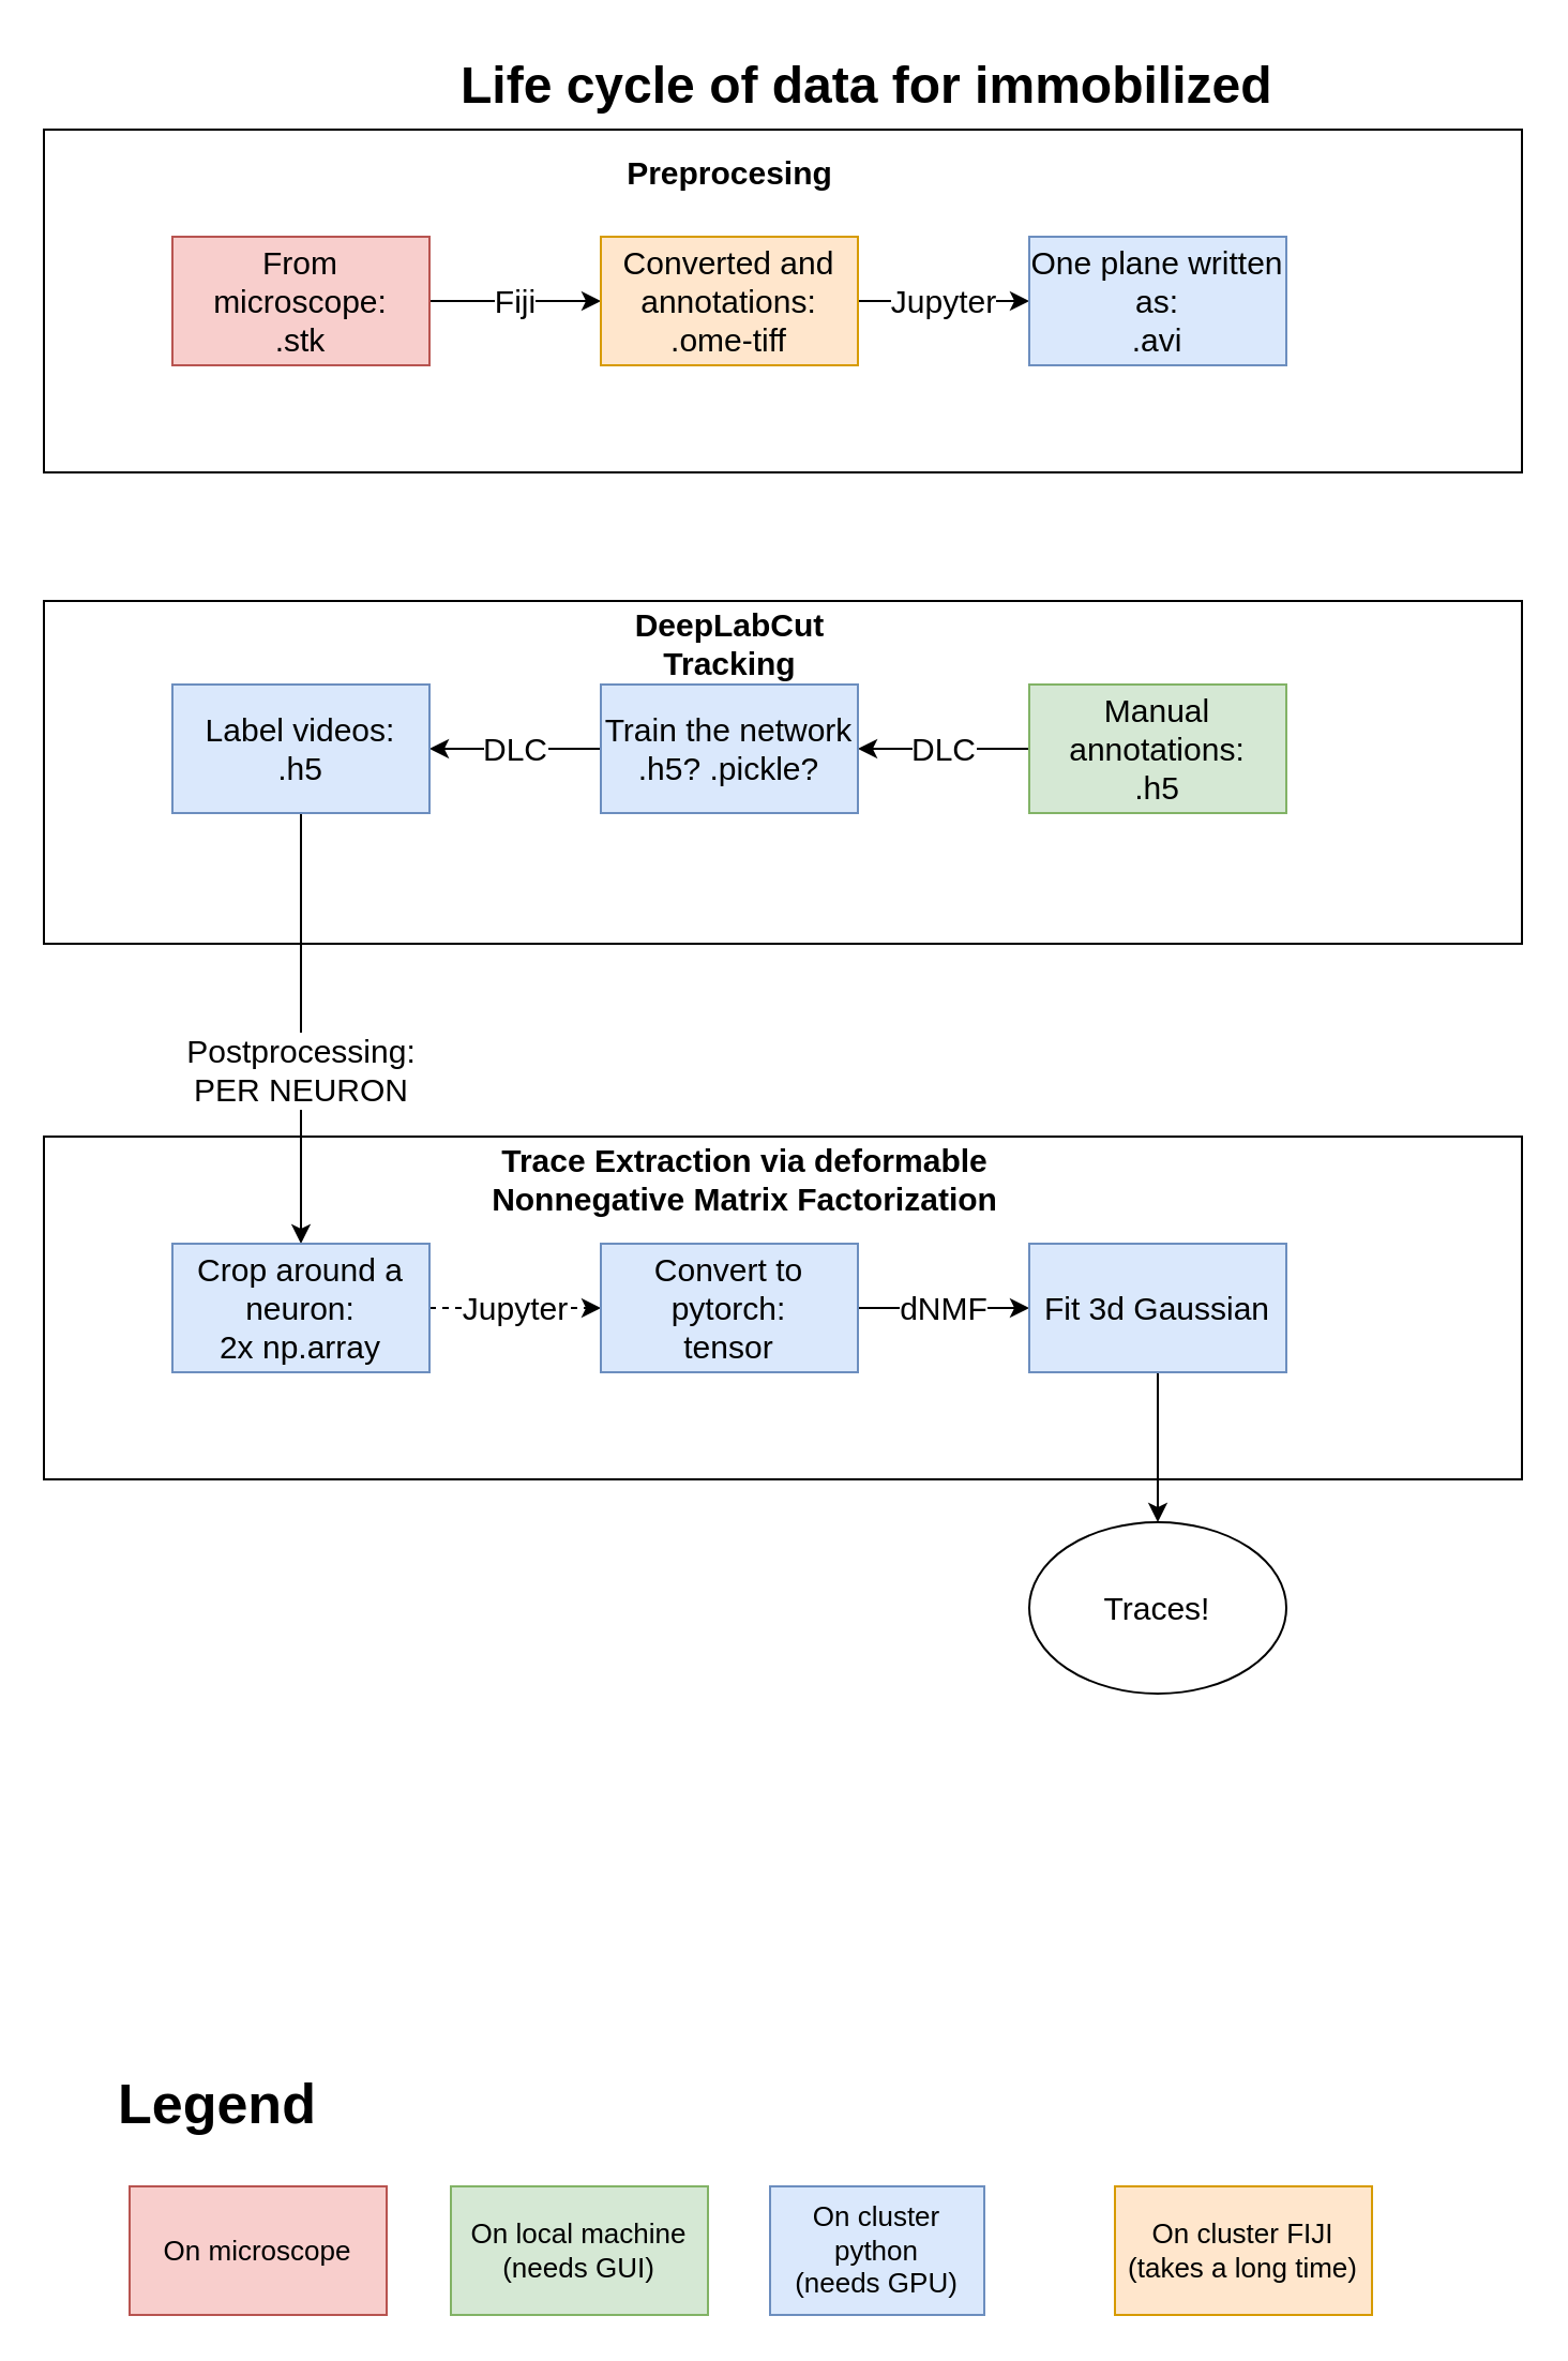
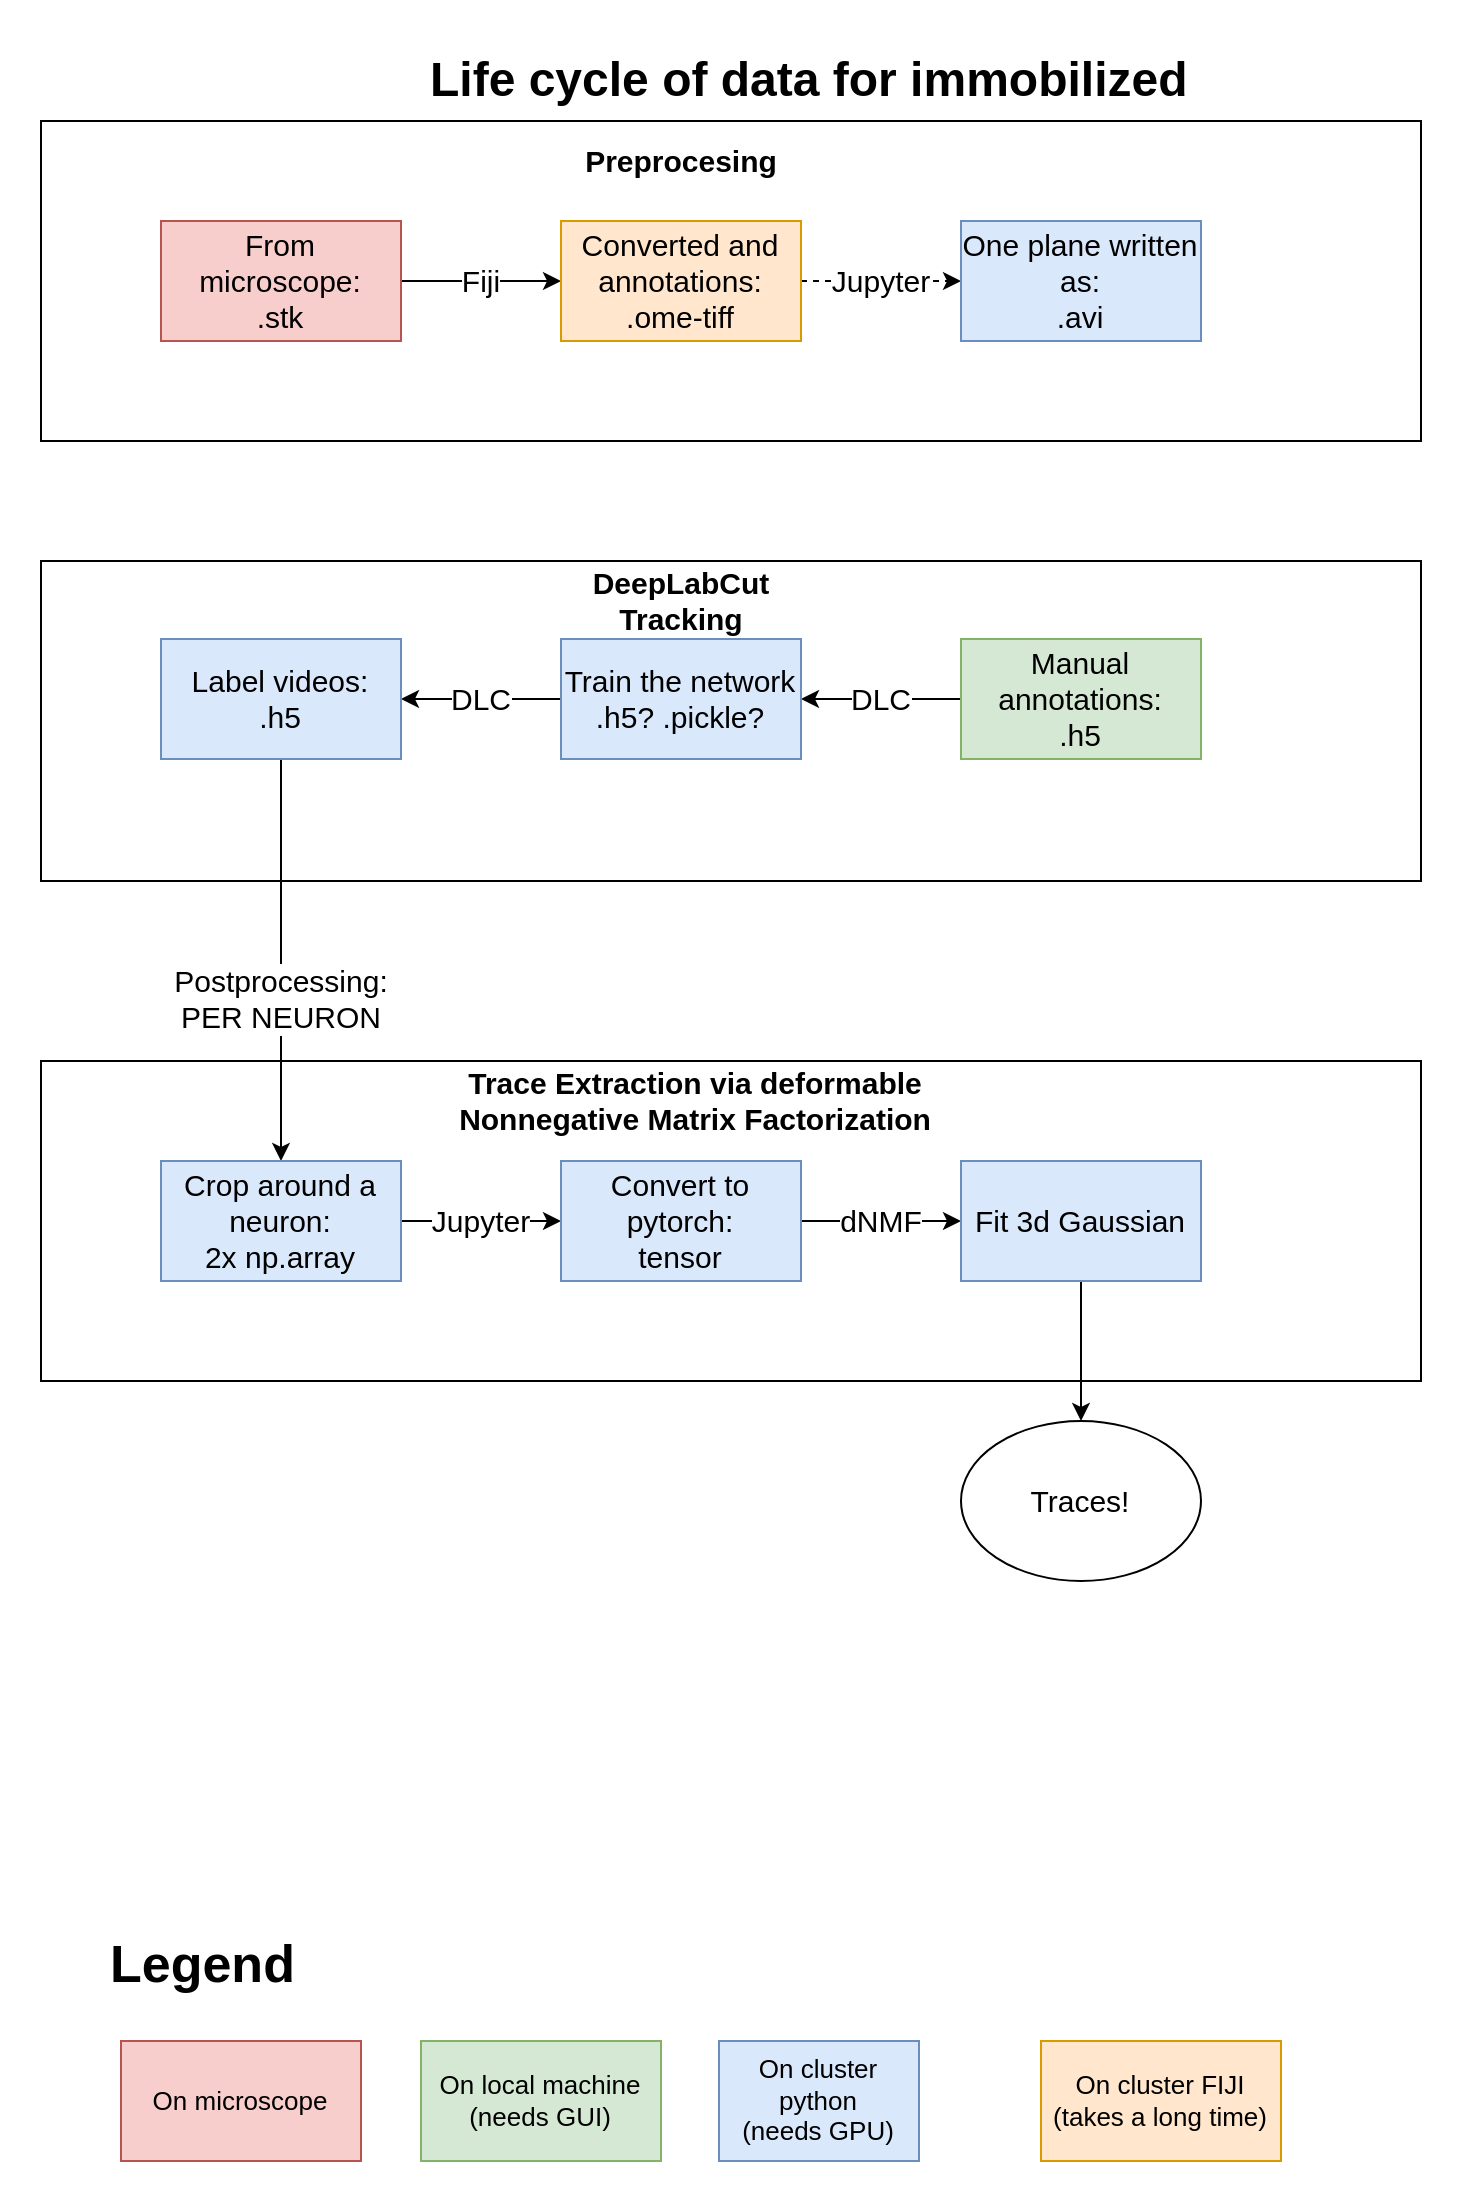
  <mxCell id="0" />
  <mxCell id="1" parent="0" />
  <mxCell id="2" value="" style="rounded=0;whiteSpace=wrap;html=1;fontSize=15;" parent="1" vertex="1"><mxGeometry x="20" y="530" width="690" height="160" as="geometry" /></mxCell>
  <mxCell id="3" value="&lt;b style=&quot;font-size: 15px;&quot;&gt;Trace Extraction via deformable Nonnegative Matrix Factorization&lt;/b&gt;" style="text;html=1;strokeColor=none;fillColor=none;align=center;verticalAlign=middle;whiteSpace=wrap;rounded=0;fontSize=15;" parent="1" vertex="1"><mxGeometry x="225.38" y="540" width="244.62" height="20" as="geometry" /></mxCell>
  <mxCell id="4" value="" style="rounded=0;whiteSpace=wrap;html=1;fontSize=15;" parent="1" vertex="1"><mxGeometry x="20" y="280" width="690" height="160" as="geometry" /></mxCell>
  <mxCell id="5" value="&lt;b style=&quot;font-size: 15px;&quot;&gt;DeepLabCut Tracking&lt;/b&gt;" style="text;html=1;strokeColor=none;fillColor=none;align=center;verticalAlign=middle;whiteSpace=wrap;rounded=0;fontSize=15;" parent="1" vertex="1"><mxGeometry x="271.5" y="290" width="137" height="20" as="geometry" /></mxCell>
  <mxCell id="6" value="" style="rounded=0;whiteSpace=wrap;html=1;" parent="1" vertex="1"><mxGeometry x="20" y="60" width="690" height="160" as="geometry" /></mxCell>
  <mxCell id="7" value="Fiji" style="edgeStyle=orthogonalEdgeStyle;rounded=0;orthogonalLoop=1;jettySize=auto;html=1;fontSize=15;" parent="1" source="8" target="10" edge="1"><mxGeometry relative="1" as="geometry" /></mxCell>
  <mxCell id="8" value="From microscope:&lt;br style=&quot;font-size: 15px;&quot;&gt;.stk" style="rounded=0;whiteSpace=wrap;html=1;fillColor=#f8cecc;strokeColor=#b85450;fontSize=15;" parent="1" vertex="1"><mxGeometry x="80" y="110" width="120" height="60" as="geometry" /></mxCell>
- <mxCell id="9" value="Jupyter" style="edgeStyle=orthogonalEdgeStyle;rounded=0;orthogonalLoop=1;jettySize=auto;html=1;fontSize=15;" parent="1" source="10" target="11" edge="1"><mxGeometry relative="1" as="geometry" /></mxCell>
+ <mxCell id="9" value="Jupyter" style="edgeStyle=orthogonalEdgeStyle;rounded=0;orthogonalLoop=1;jettySize=auto;html=1;fontSize=15;dashed=1;" parent="1" source="10" target="11" edge="1"><mxGeometry relative="1" as="geometry" /></mxCell>
  <mxCell id="10" value="Converted and annotations:&lt;br style=&quot;font-size: 15px;&quot;&gt;.ome-tiff" style="whiteSpace=wrap;html=1;rounded=0;fillColor=#ffe6cc;strokeColor=#d79b00;fontSize=15;" parent="1" vertex="1"><mxGeometry x="280" y="110" width="120" height="60" as="geometry" /></mxCell>
  <mxCell id="11" value="One plane written as:&lt;br style=&quot;font-size: 15px;&quot;&gt;.avi" style="whiteSpace=wrap;html=1;rounded=0;fillColor=#dae8fc;strokeColor=#6c8ebf;fontSize=15;" parent="1" vertex="1"><mxGeometry x="480" y="110" width="120" height="60" as="geometry" /></mxCell>
  <mxCell id="12" value="&lt;h1&gt;Life cycle of data for immobilized&lt;/h1&gt;&lt;p&gt;&lt;br&gt;&lt;/p&gt;" style="text;html=1;strokeColor=none;fillColor=none;spacing=5;spacingTop=-20;whiteSpace=wrap;overflow=hidden;rounded=0;" parent="1" vertex="1"><mxGeometry x="210" y="20" width="400" height="40" as="geometry" /></mxCell>
  <mxCell id="13" value="&lt;b style=&quot;font-size: 15px;&quot;&gt;Preprocesing&lt;/b&gt;" style="text;html=1;strokeColor=none;fillColor=none;align=center;verticalAlign=middle;whiteSpace=wrap;rounded=0;fontSize=15;" parent="1" vertex="1"><mxGeometry x="301.5" y="70" width="77" height="20" as="geometry" /></mxCell>
  <mxCell id="14" value="DLC" style="edgeStyle=orthogonalEdgeStyle;rounded=0;orthogonalLoop=1;jettySize=auto;html=1;fontSize=15;" parent="1" source="15" target="17" edge="1"><mxGeometry relative="1" as="geometry" /></mxCell>
  <mxCell id="15" value="Manual annotations:&lt;br style=&quot;font-size: 15px;&quot;&gt;.h5" style="whiteSpace=wrap;html=1;rounded=0;fillColor=#d5e8d4;strokeColor=#82b366;fontSize=15;" parent="1" vertex="1"><mxGeometry x="480" y="319" width="120" height="60" as="geometry" /></mxCell>
  <mxCell id="16" value="DLC" style="edgeStyle=orthogonalEdgeStyle;rounded=0;orthogonalLoop=1;jettySize=auto;html=1;fontSize=15;" parent="1" source="17" target="20" edge="1"><mxGeometry relative="1" as="geometry" /></mxCell>
  <mxCell id="17" value="Train the network&lt;br style=&quot;font-size: 15px;&quot;&gt;.h5? .pickle?" style="whiteSpace=wrap;html=1;rounded=0;fillColor=#dae8fc;strokeColor=#6c8ebf;fontSize=15;" parent="1" vertex="1"><mxGeometry x="280" y="319" width="120" height="60" as="geometry" /></mxCell>
  <mxCell id="18" value="" style="edgeStyle=orthogonalEdgeStyle;rounded=0;orthogonalLoop=1;jettySize=auto;html=1;fontSize=15;" parent="1" source="20" target="22" edge="1"><mxGeometry relative="1" as="geometry" /></mxCell>
  <mxCell id="19" value="Postprocessing:&lt;br style=&quot;font-size: 15px;&quot;&gt;PER NEURON" style="edgeLabel;html=1;align=center;verticalAlign=middle;resizable=0;points=[];fontSize=15;" parent="18" vertex="1" connectable="0"><mxGeometry x="0.181" y="-1" relative="1" as="geometry"><mxPoint as="offset" /></mxGeometry></mxCell>
  <mxCell id="20" value="Label videos:&lt;br style=&quot;font-size: 15px;&quot;&gt;.h5" style="whiteSpace=wrap;html=1;rounded=0;fillColor=#dae8fc;strokeColor=#6c8ebf;fontSize=15;" parent="1" vertex="1"><mxGeometry x="80" y="319" width="120" height="60" as="geometry" /></mxCell>
- <mxCell id="21" value="Jupyter" style="edgeStyle=orthogonalEdgeStyle;rounded=0;orthogonalLoop=1;jettySize=auto;html=1;fontSize=15;dashed=1;" parent="1" source="22" target="24" edge="1"><mxGeometry relative="1" as="geometry" /></mxCell>
+ <mxCell id="21" value="Jupyter" style="edgeStyle=orthogonalEdgeStyle;rounded=0;orthogonalLoop=1;jettySize=auto;html=1;fontSize=15;" parent="1" source="22" target="24" edge="1"><mxGeometry relative="1" as="geometry" /></mxCell>
  <mxCell id="22" value="Crop around a neuron:&lt;br style=&quot;font-size: 15px;&quot;&gt;2x np.array" style="whiteSpace=wrap;html=1;rounded=0;fillColor=#dae8fc;strokeColor=#6c8ebf;fontSize=15;" parent="1" vertex="1"><mxGeometry x="80" y="580" width="120" height="60" as="geometry" /></mxCell>
  <mxCell id="23" value="dNMF" style="edgeStyle=orthogonalEdgeStyle;rounded=0;orthogonalLoop=1;jettySize=auto;html=1;fontSize=15;" parent="1" source="24" target="26" edge="1"><mxGeometry relative="1" as="geometry" /></mxCell>
  <mxCell id="24" value="Convert to pytorch:&lt;br style=&quot;font-size: 15px;&quot;&gt;tensor" style="whiteSpace=wrap;html=1;rounded=0;fillColor=#dae8fc;strokeColor=#6c8ebf;fontSize=15;" parent="1" vertex="1"><mxGeometry x="280" y="580" width="120" height="60" as="geometry" /></mxCell>
  <mxCell id="25" value="" style="edgeStyle=orthogonalEdgeStyle;rounded=0;orthogonalLoop=1;jettySize=auto;html=1;fontSize=15;" parent="1" source="26" target="27" edge="1"><mxGeometry relative="1" as="geometry" /></mxCell>
  <mxCell id="26" value="Fit 3d Gaussian" style="whiteSpace=wrap;html=1;rounded=0;fillColor=#dae8fc;strokeColor=#6c8ebf;fontSize=15;" parent="1" vertex="1"><mxGeometry x="480" y="580" width="120" height="60" as="geometry" /></mxCell>
  <mxCell id="27" value="Traces!" style="ellipse;whiteSpace=wrap;html=1;rounded=0;fontSize=15;" parent="1" vertex="1"><mxGeometry x="480" y="710" width="120" height="80" as="geometry" /></mxCell>
  <mxCell id="28" value="&lt;h1&gt;Legend&lt;/h1&gt;" style="text;html=1;strokeColor=none;fillColor=none;spacing=5;spacingTop=-20;whiteSpace=wrap;overflow=hidden;rounded=0;fontSize=13;" parent="1" vertex="1"><mxGeometry x="50" y="960" width="190" height="120" as="geometry" /></mxCell>
  <mxCell id="29" value="On microscope" style="rounded=0;whiteSpace=wrap;html=1;fontSize=13;fillColor=#f8cecc;strokeColor=#b85450;" parent="1" vertex="1"><mxGeometry x="60" y="1020" width="120" height="60" as="geometry" /></mxCell>
  <mxCell id="30" value="On local machine (needs GUI)" style="rounded=0;whiteSpace=wrap;html=1;fontSize=13;fillColor=#d5e8d4;strokeColor=#82b366;" parent="1" vertex="1"><mxGeometry x="210" y="1020" width="120" height="60" as="geometry" /></mxCell>
  <mxCell id="31" value="On cluster python&lt;br&gt;(needs GPU)" style="rounded=0;whiteSpace=wrap;html=1;fontSize=13;fillColor=#dae8fc;strokeColor=#6c8ebf;" parent="1" vertex="1"><mxGeometry x="359" y="1020" width="100" height="60" as="geometry" /></mxCell>
  <mxCell id="32" value="On cluster FIJI&lt;br&gt;(takes a long time)" style="rounded=0;whiteSpace=wrap;html=1;fontSize=13;fillColor=#ffe6cc;strokeColor=#d79b00;" parent="1" vertex="1"><mxGeometry x="520" y="1020" width="120" height="60" as="geometry" /></mxCell>
